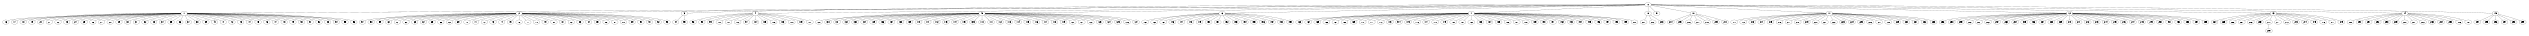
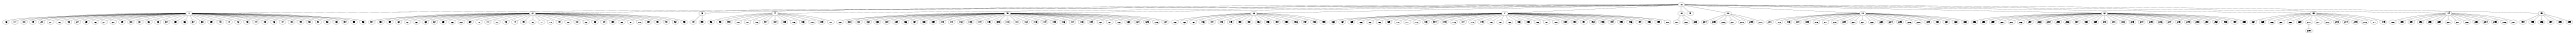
  graph {
    0
    1
    2
    3
    4
    5
    6
    7
    8
    9
    10
    11
    12
    13
    14
    15
    16
    17
    18
    19
    20
    21
    22
    23
    24
    25
    26
    27
    28
    29
    30
    31
    32
    33
    34
    35
    36
    37
    38
    39
    40
    41
    42
    43
    44
    45
    46
    47
    48
    49
    50
    51
    52
    53
    54
    55
    56
    57
    58
    59
    60
    61
    62
    63
    64
    65
    66
    68
    69
    70
    71
    72
    73
    74
    75
    76
    77
    78
    79
    80
    81
    82
    83
    84
    85
    86
    87
    88
    89
    90
    91
    92
    93
    94
    95
    96
    98
    99
    100
    101
    102
    97
    104
    105
    106
    103
    108
    109
    107
    128
    130
    131
    132
    133
    134
    129
    136
    137
    138
    139
    140
    141
    142
    143
    144
    145
    135
    110
    111
    112
    113
    114
    115
    116
    117
    118
    119
    120
    121
    122
    123
    124
    125
    126
    127
    160
    162
    161
    146
    147
    148
    149
    150
    151
    152
    153
    154
    155
    156
    157
    158
    159
    163
    164
    165
    166
    167
    168
    169
    170
    171
    172
    173
    n174 [label=974]
    175
    176
    177
    178
    179
    180
    181
    182
    183
-   184
    185
    186
    187
    188
    189
    190
    191
    192
    193
    194
    195
    196
    197
    198
    199
    200
    201
    202
    203
    204
    205
    206
    207
    208
    209
    210
    211
    212
    213
    214
    215
    216
    217
    218
    219
    220
    221
    222
    223
    224
    225
    226
-   227
    228
    229
    230
    231
    232
    233
    256
    258
    259
    260
    261
    262
    257
    263
    234
    235
    236
    237
    238
    239
    240
    241
    242
    243
    244
    245
    246
    247
    248
    249
    250
    251
    252
    253
    254
    255
    264
    265
    266
    267
    268
    269
    270
    271
    272
    273
    274
    275
    276
    277
    279
    288
    290
    291
    292
    293
    289
    280
    281
    282
    283
    284
    285
    286
    287
    294
    295
    296
    297
    298
    299
    278
    0 -- 1
    0 -- 2
    0 -- 3
    0 -- 4
    0 -- 5
    0 -- 6
    0 -- 7
    0 -- 8
    0 -- 9
    0 -- 10
    0 -- 11
    0 -- 12
    0 -- 13
    0 -- 14
    0 -- 15
    1 -- 16
    1 -- 17
    1 -- 18
    1 -- 19
    1 -- 20
    1 -- 21
    1 -- 22
    1 -- 23
    1 -- 24
    1 -- 25
    1 -- 26
    1 -- 27
    1 -- 28
    1 -- 29
    1 -- 30
    1 -- 31
    1 -- 32
    1 -- 33
    1 -- 34
    1 -- 35
    1 -- 36
    1 -- 37
    1 -- 38
    1 -- 39
    1 -- 40
    1 -- 41
    1 -- 42
    1 -- 43
    1 -- 44
    1 -- 45
    1 -- 46
    1 -- 47
    1 -- 48
    1 -- 49
    1 -- 50
    1 -- 51
    1 -- 52
    1 -- 53
    1 -- 54
    1 -- 55
    1 -- 56
    2 -- 57
    2 -- 58
    2 -- 59
    2 -- 60
    2 -- 61
    2 -- 62
    2 -- 63
    2 -- 64
    2 -- 65
    2 -- 66
    2 -- 68
    2 -- 69
    2 -- 70
    2 -- 71
    2 -- 72
    2 -- 73
    2 -- 74
    2 -- 75
    2 -- 76
    2 -- 77
    2 -- 78
    2 -- 79
    2 -- 80
    2 -- 81
    2 -- 82
    2 -- 83
    2 -- 84
    2 -- 85
    2 -- 86
    2 -- 87
    2 -- 88
    2 -- 89
    2 -- 90
    2 -- 91
    2 -- 92
    2 -- 93
    3 -- 94
    3 -- 95
    4 -- 96
    4 -- 98
    4 -- 99
    4 -- 100
    4 -- 101
    4 -- 102
    4 -- 97
    4 -- 104
    4 -- 105
    4 -- 106
    4 -- 103
    4 -- 108
    4 -- 109
    4 -- 107
    5 -- 128
    5 -- 130
    5 -- 131
    5 -- 132
    5 -- 133
    5 -- 134
    5 -- 129
    5 -- 136
    5 -- 137
    5 -- 138
    5 -- 139
    5 -- 140
    5 -- 141
    5 -- 142
    5 -- 143
    5 -- 144
    5 -- 145
    5 -- 135
    5 -- 110
    5 -- 111
    5 -- 112
    5 -- 113
    5 -- 114
    5 -- 115
    5 -- 116
    5 -- 117
    5 -- 118
    5 -- 119
    5 -- 120
    5 -- 121
    5 -- 122
    5 -- 123
    5 -- 124
    5 -- 125
    5 -- 126
    5 -- 127
    6 -- 160
    6 -- 162
    6 -- 161
    6 -- 146
    6 -- 147
    6 -- 148
    6 -- 149
    6 -- 150
    6 -- 151
    6 -- 152
    6 -- 153
    6 -- 154
    6 -- 155
    6 -- 156
    6 -- 157
    6 -- 158
    6 -- 159
    7 -- 163
    7 -- 164
    7 -- 165
    7 -- 166
    7 -- 167
    7 -- 168
    7 -- 169
    7 -- 170
    7 -- 171
    7 -- 172
    7 -- 173
    7 -- n174
    7 -- 175
    7 -- 176
    7 -- 177
    7 -- 178
    7 -- 179
    7 -- 180
    7 -- 181
    7 -- 182
    7 -- 183
-   7 -- 184
    7 -- 185
    7 -- 186
    7 -- 187
    7 -- 188
    7 -- 189
    7 -- 190
    7 -- 191
    7 -- 192
    7 -- 193
    7 -- 194
    7 -- 195
    7 -- 196
    7 -- 197
    7 -- 198
    7 -- 199
    7 -- 200
    8 -- 201
    8 -- 202
    8 -- 203
    10 -- 204
    10 -- 205
    10 -- 206
    10 -- 207
    10 -- 208
    10 -- 209
    10 -- 210
    11 -- 211
    11 -- 212
    11 -- 213
    11 -- 214
    11 -- 215
    11 -- 216
    11 -- 217
    11 -- 218
    11 -- 219
    11 -- 220
    11 -- 221
    11 -- 222
    11 -- 223
    11 -- 224
    11 -- 225
    11 -- 226
-   11 -- 227
    11 -- 228
    11 -- 229
    11 -- 230
    11 -- 231
    11 -- 232
    11 -- 233
    12 -- 256
    12 -- 258
    12 -- 259
    12 -- 260
    12 -- 261
    12 -- 262
    12 -- 257
    12 -- 263
    12 -- 234
    12 -- 235
    12 -- 236
    12 -- 237
    12 -- 238
    12 -- 239
    12 -- 240
    12 -- 241
    12 -- 242
    12 -- 243
    12 -- 244
    12 -- 245
    12 -- 246
    12 -- 247
    12 -- 248
    12 -- 249
    12 -- 250
    12 -- 251
    12 -- 252
    12 -- 253
    12 -- 254
    12 -- 255
    13 -- 264
    13 -- 265
    13 -- 266
    13 -- 267
    13 -- 268
    13 -- 269
    13 -- 270
    13 -- 271
    13 -- 272
    13 -- 273
    13 -- 274
    13 -- 275
    13 -- 276
    13 -- 277
    13 -- 279
    14 -- 288
    14 -- 290
    14 -- 291
    14 -- 292
    14 -- 293
    14 -- 289
    14 -- 280
    14 -- 281
    14 -- 282
    14 -- 283
    14 -- 284
    14 -- 285
    14 -- 286
    14 -- 287
    15 -- 294
    15 -- 295
    15 -- 296
    15 -- 297
    15 -- 298
    15 -- 299
    270 -- 278
  }
